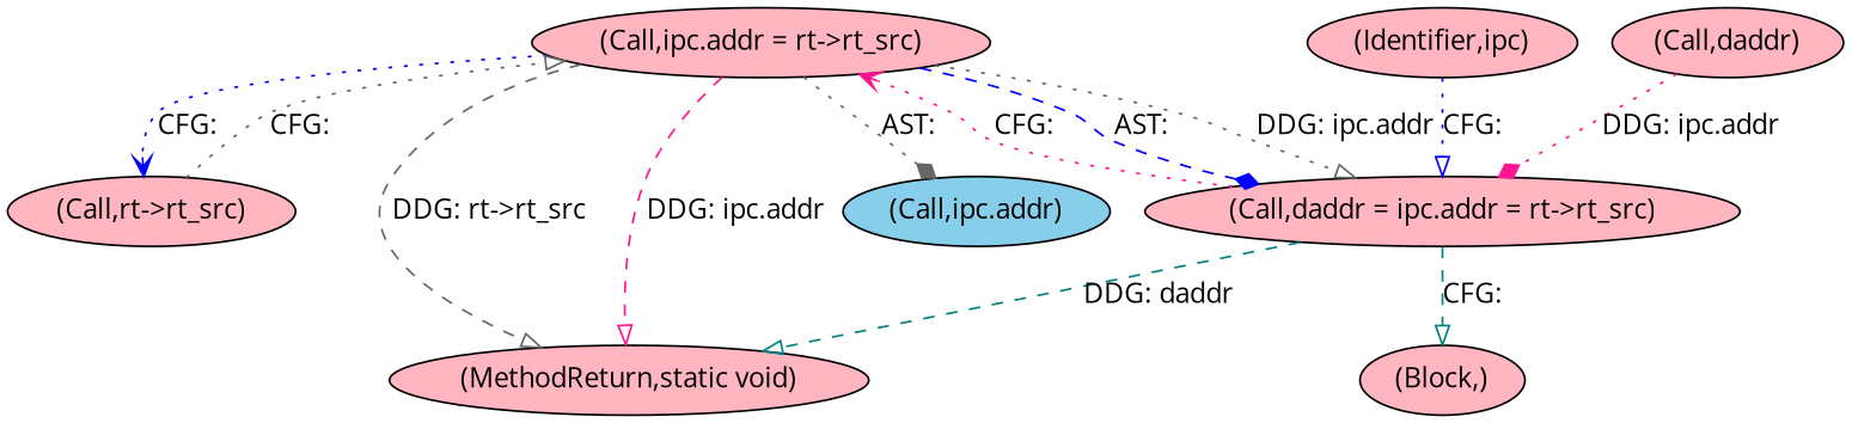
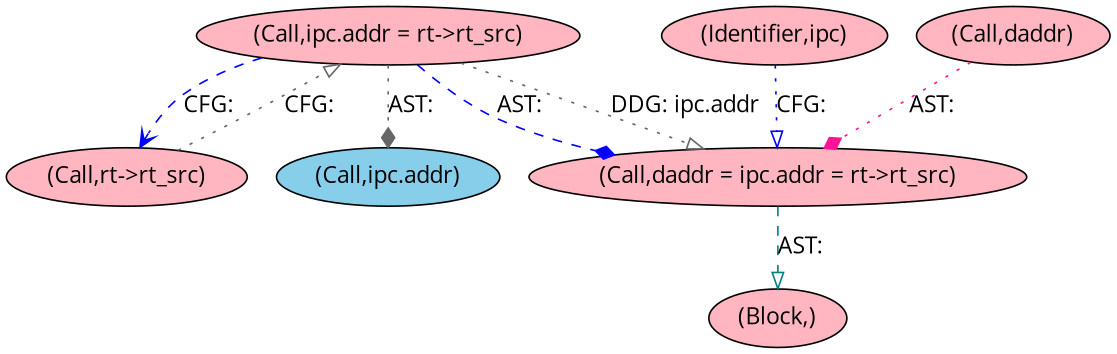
  digraph {
    fontname="Open Sans"
    node [fillcolor=lightpink fontname="Open Sans" style=filled]
    edge [arrowhead=onormal color=gray40 fontname="Open Sans" style=dashed]
    n1 [label="(Call,ipc.addr = rt->rt_src)"]
    n2 [label="(Call,daddr = ipc.addr = rt->rt_src)"]
    n3 [label="(Call,rt->rt_src)"]
-   n4 [label="(MethodReturn,static void)"]
    n5 [fillcolor=skyblue label="(Call,ipc.addr)"]
    n6 [label="(Block,)"]
    n7 [label="(Identifier,ipc)"]
    n8 [label="(Call,daddr)"]
    n1 -> n2 [arrowhead=diamond color=blue label="AST: "]
    n1 -> n2 [label="DDG: ipc.addr" style=dotted]
-   n1 -> n3 [arrowhead=vee color=blue label="CFG: " style=dotted]
-   n1 -> n4 [label="DDG: rt->rt_src"]
-   n1 -> n4 [color=deeppink label="DDG: ipc.addr"]
+   n1 -> n3 [arrowhead=vee color=blue label="CFG: "]
    n1 -> n5 [arrowhead=diamond label="AST: " style=dotted]
-   n2 -> n1 [arrowhead=vee color=deeppink label="CFG: " style=dotted]
-   n2 -> n4 [color=teal label="DDG: daddr"]
-   n2 -> n6 [color=teal label="CFG: "]
+   n2 -> n6 [color=teal label="AST: "]
    n3 -> n1 [label="CFG: " style=dotted]
    n7 -> n2 [color=blue label="CFG: " style=dotted]
-   n8 -> n2 [arrowhead=diamond color=deeppink label="DDG: ipc.addr" style=dotted]
+   n8 -> n2 [arrowhead=diamond color=deeppink label="AST: " style=dotted]
  }
